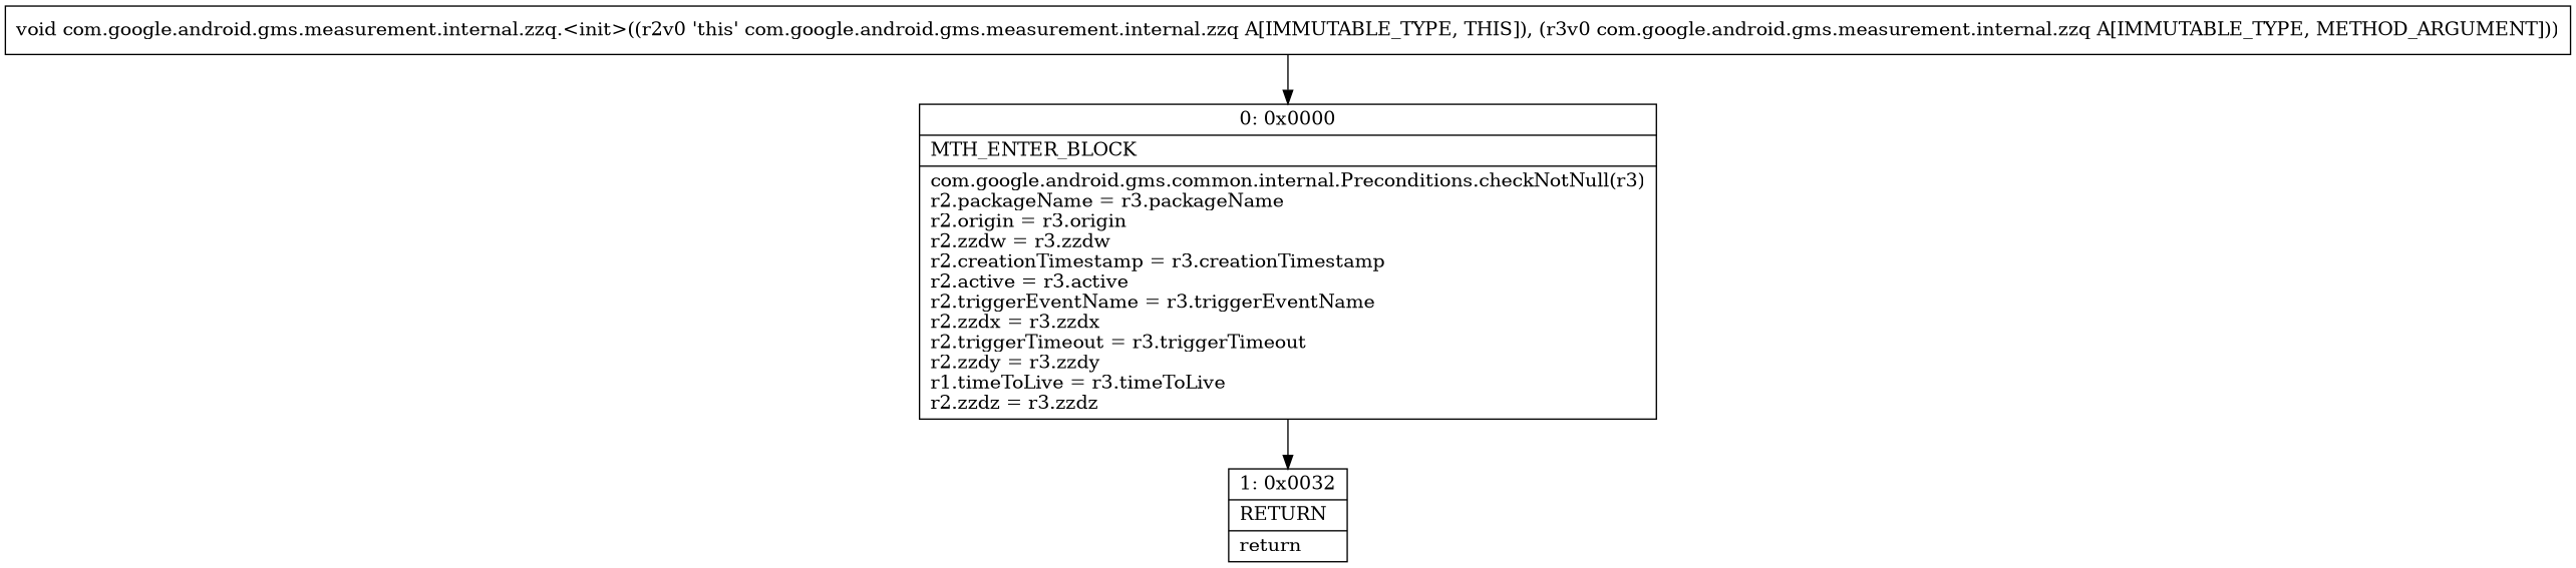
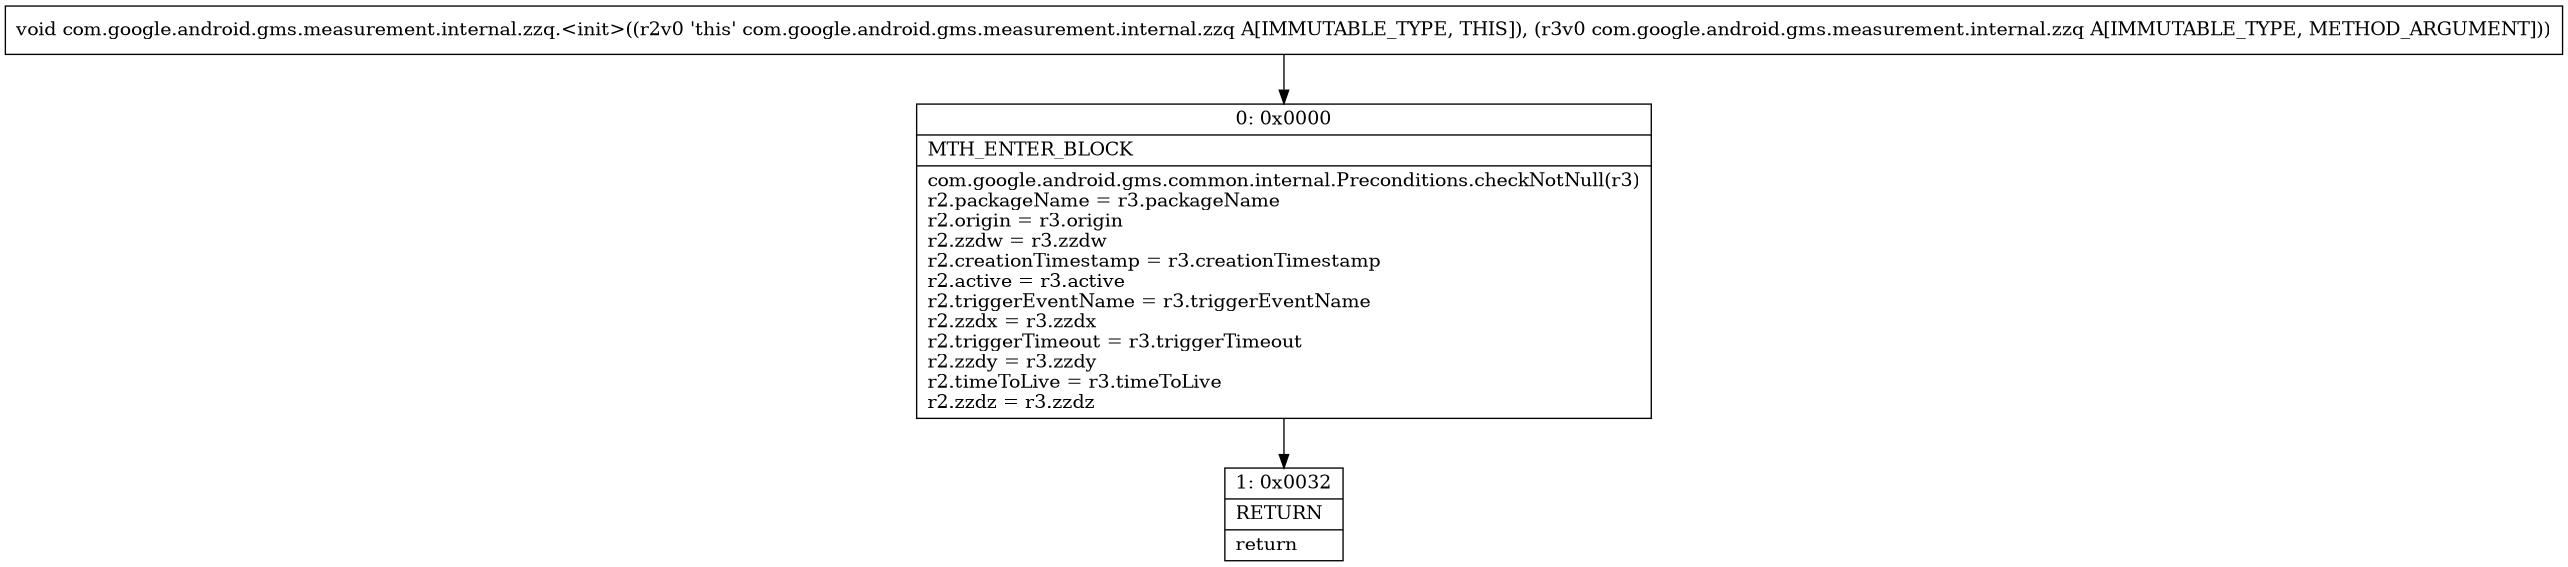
  digraph {
    node [shape=record]
-   n1 [label="{0\:\ 0x0000|MTH_ENTER_BLOCK\l|com.google.android.gms.common.internal.Preconditions.checkNotNull(r3)\lr2.packageName = r3.packageName\lr2.origin = r3.origin\lr2.zzdw = r3.zzdw\lr2.creationTimestamp = r3.creationTimestamp\lr2.active = r3.active\lr2.triggerEventName = r3.triggerEventName\lr2.zzdx = r3.zzdx\lr2.triggerTimeout = r3.triggerTimeout\lr2.zzdy = r3.zzdy\lr1.timeToLive = r3.timeToLive\lr2.zzdz = r3.zzdz\l}"]
+   n1 [label="{0\:\ 0x0000|MTH_ENTER_BLOCK\l|com.google.android.gms.common.internal.Preconditions.checkNotNull(r3)\lr2.packageName = r3.packageName\lr2.origin = r3.origin\lr2.zzdw = r3.zzdw\lr2.creationTimestamp = r3.creationTimestamp\lr2.active = r3.active\lr2.triggerEventName = r3.triggerEventName\lr2.zzdx = r3.zzdx\lr2.triggerTimeout = r3.triggerTimeout\lr2.zzdy = r3.zzdy\lr2.timeToLive = r3.timeToLive\lr2.zzdz = r3.zzdz\l}"]
    n2 [label="{1\:\ 0x0032|RETURN\l|return\l}"]
    n3 [label="{void com.google.android.gms.measurement.internal.zzq.\<init\>((r2v0 'this' com.google.android.gms.measurement.internal.zzq A[IMMUTABLE_TYPE, THIS]), (r3v0 com.google.android.gms.measurement.internal.zzq A[IMMUTABLE_TYPE, METHOD_ARGUMENT])) }"]
    n1 -> n2
    n3 -> n1
  }
